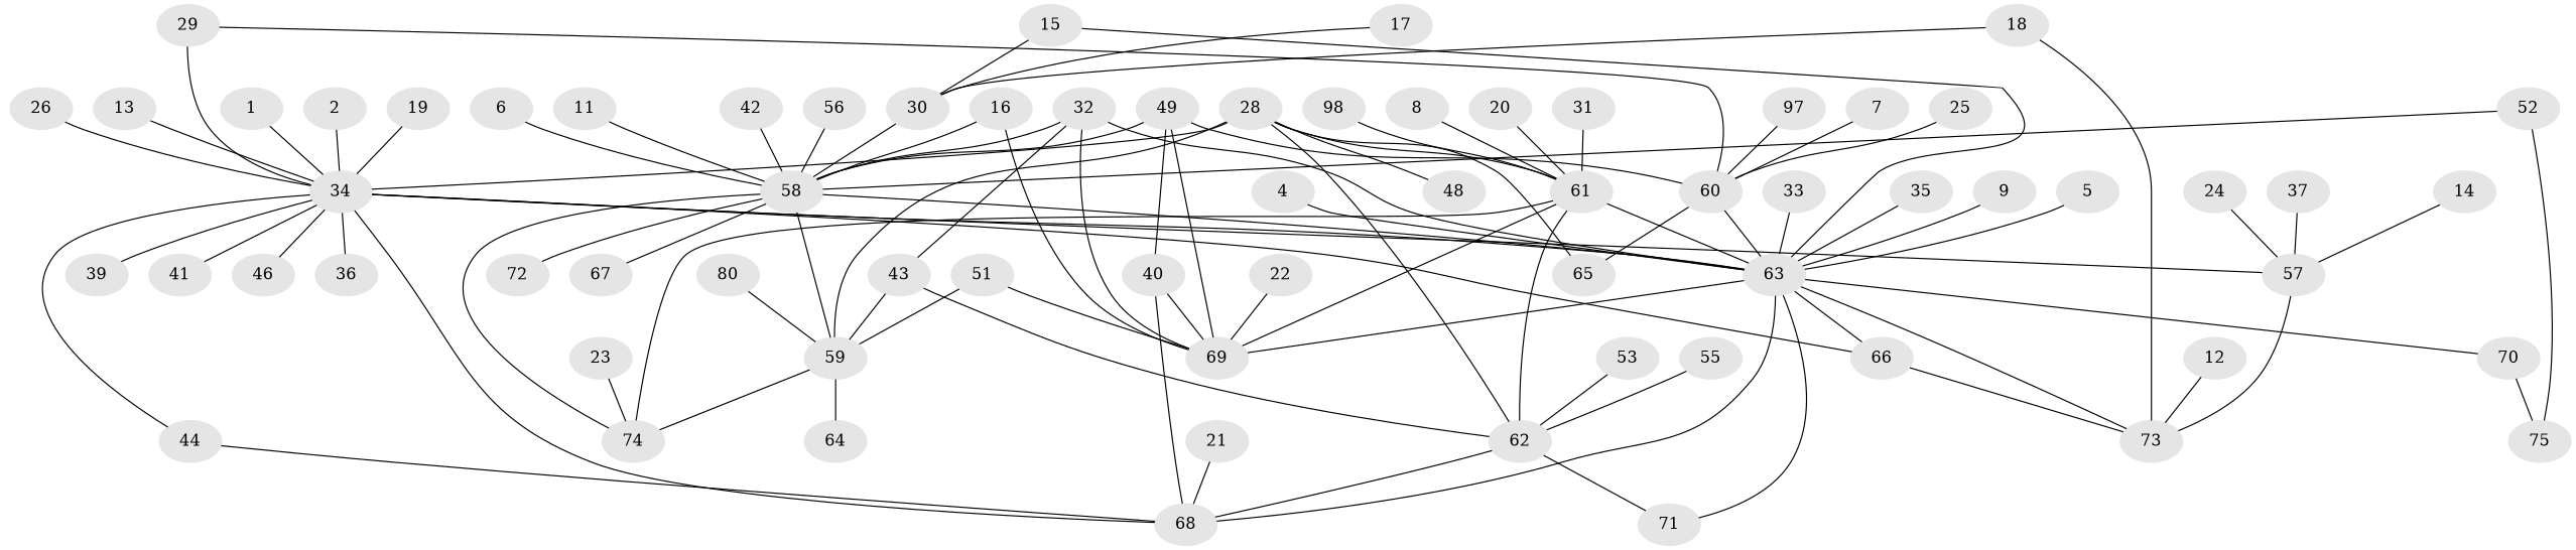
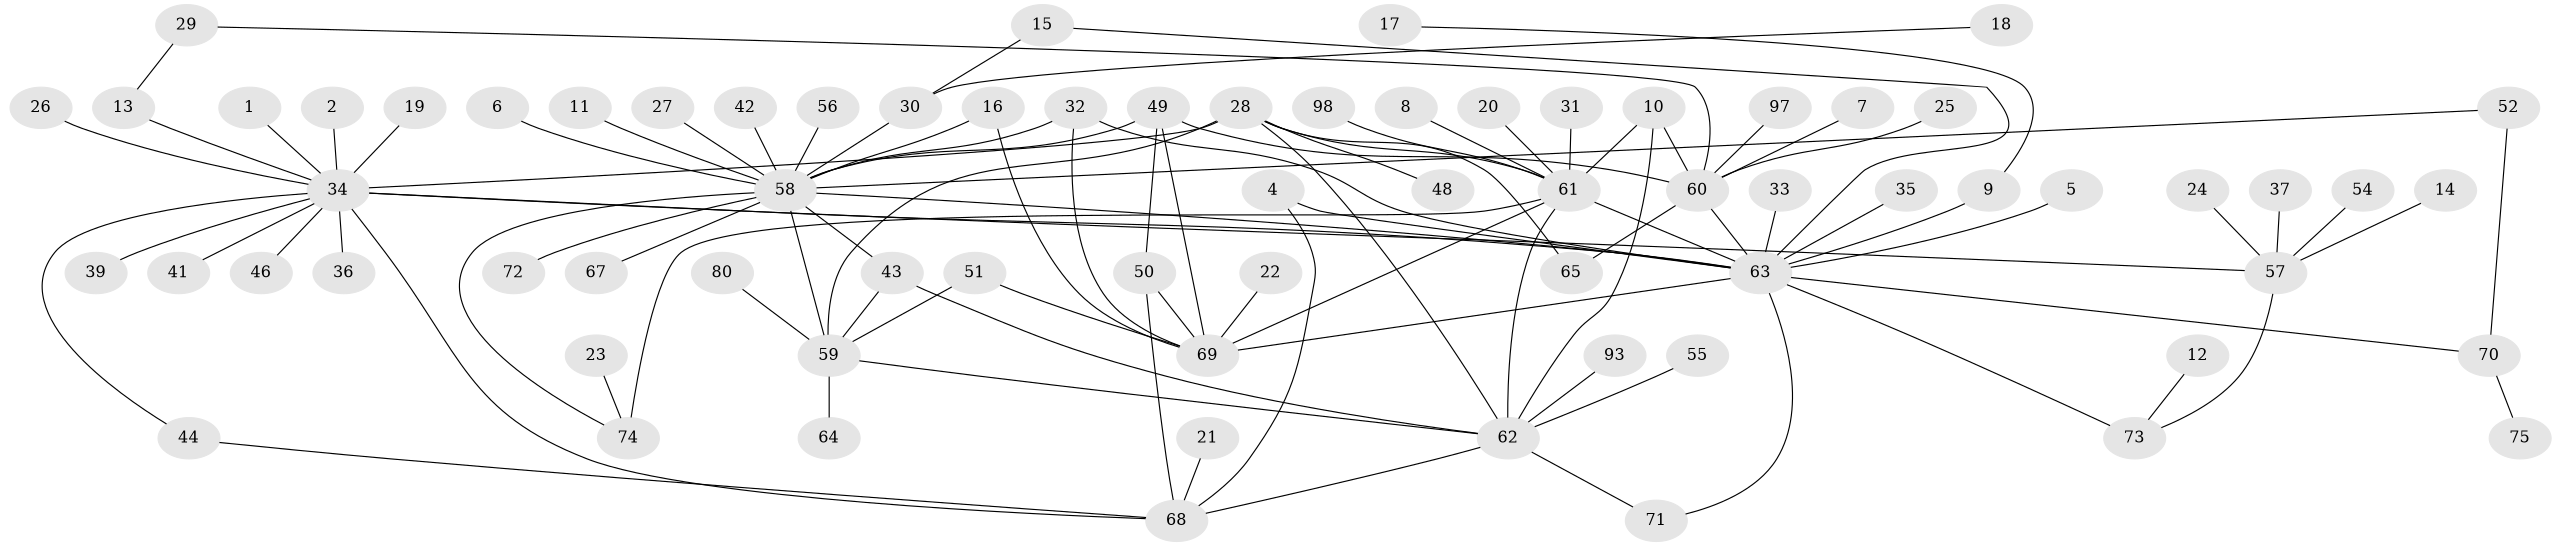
  graph {
    node [color=gray90 style=filled]
    edge [weight=1.0]
    1
    34
    63
    57
    68
    36
    39
    41
    44
    46
-   66
    2
    61
    62
    69
    74
    4
    73
    70
    71
    5
    6
    58
    59
    67
    72
    7
    60
    65
    8
    9
+   10
    11
    12
    13
    14
    15
    30
    16
    17
    18
    19
    20
    21
    22
    23
    64
    24
    25
    26
+   27
    28
    48
    29
    31
    32
    43
    33
    35
    37
    n61 [label=98]
    n62 [label=80]
    42
    n64 [label=97]
    49
-   50 [label=40]
+   50
    51
    52
    75
-   53
+   53 [label=93]
+   54
    55
    56
    1 -- 34
    34 -- 63 [weight=2.0]
    34 -- 57
    34 -- 68 [weight=2.0]
    34 -- 36
    34 -- 39
    34 -- 41
    34 -- 44
    34 -- 46
-   34 -- 66
-   63 -- 68
-   63 -- 66
+   4 -- 68
    63 -- 69
    63 -- 73
    63 -- 70
    63 -- 71
    57 -- 73
    44 -- 68
-   66 -- 73
    2 -- 34
    61 -- 63
    61 -- 62
    61 -- 69
    61 -- 74
    62 -- 68
    62 -- 71
    4 -- 63
    70 -- 75
    5 -- 63
    6 -- 58
    58 -- 63 [weight=2.0]
    58 -- 74
    58 -- 59
    58 -- 67
    58 -- 72
-   59 -- 74
+   59 -- 62
    59 -- 64
    7 -- 60
    60 -- 63
    60 -- 65
    8 -- 61
    9 -- 63
+   10 -- 61
+   10 -- 62
+   10 -- 60
    11 -- 58
    12 -- 73
    13 -- 34
    14 -- 57
    15 -- 63
    15 -- 30
    30 -- 58 [weight=2.0]
    16 -- 69
    16 -- 58
-   17 -- 30
-   18 -- 73
+   17 -- 9
    18 -- 30
    19 -- 34
    20 -- 61
    21 -- 68
    22 -- 69
    23 -- 74
    24 -- 57
    25 -- 60
    26 -- 34
+   27 -- 58
    28 -- 34
    28 -- 61
    28 -- 62
    28 -- 59
    28 -- 65
    28 -- 48
-   29 -- 34
+   29 -- 13
    29 -- 60
    31 -- 61
    32 -- 63
    32 -- 69
    32 -- 58
-   32 -- 43
+   58 -- 43
    43 -- 62
    43 -- 59
    33 -- 63
    35 -- 63
    37 -- 57
    n61 -- 61
    n62 -- 59
    42 -- 58
    n64 -- 60
    49 -- 69
    49 -- 58
    49 -- 60
    49 -- 50
    50 -- 68
    50 -- 69
    51 -- 69
    51 -- 59
-   52 -- 75
+   52 -- 70
    52 -- 58
    53 -- 62
+   54 -- 57
    55 -- 62
    56 -- 58
  }
